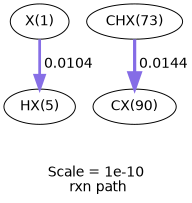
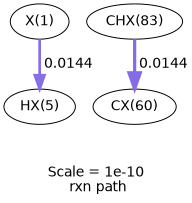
  digraph {
    fontname=Helvetica
    label="Scale = 1e-10\l rxn path"
    node [fontname=Helvetica]
    edge [fontname=Helvetica]
    n1 [label="X(1)"]
    n2 [label="HX(5)"]
-   n3 [label="CHX(73)"]
-   n4 [label="CX(90)"]
-   n1 -> n2 [arrowsize=1.4 color="0.7, 0.514, 0.9" label=" 0.0104" style="setlinewidth(2.8)"]
+   n3 [label="CHX(83)"]
+   n4 [label="CX(60)"]
+   n1 -> n2 [arrowsize=1.4 color="0.7, 0.514, 0.9" label=" 0.0144" style="setlinewidth(2.8)"]
    n3 -> n4 [arrowsize=1.65 color="0.7, 0.528, 0.9" label=" 0.0144" style="setlinewidth(3.29)"]
  }
